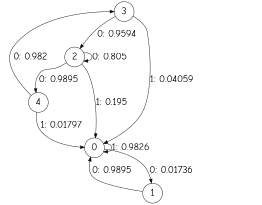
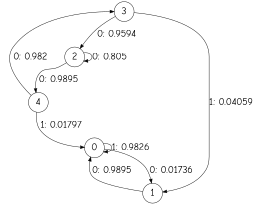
  digraph {
    fontname="Comic Neue"
    node [fontname="Comic Neue" fontsize=24 shape=circle]
    edge [fontname="Comic Neue" fontsize=24]
    0
    1
    4
    3
    2
    0 -> 0 [label="1: 0.9826   "]
    0 -> 1 [label="0: 0.01736  "]
    1 -> 0 [label="0: 0.9895   "]
    4 -> 0 [label="1: 0.01797  "]
    4 -> 3 [label="0: 0.982    "]
-   3 -> 0 [label="1: 0.04059  "]
+   3 -> 1 [label="1: 0.04059  "]
    3 -> 2 [label="0: 0.9594   "]
-   2 -> 0 [label="1: 0.195    "]
    2 -> 4 [label="0: 0.9895   "]
    2 -> 2 [label="0: 0.805    "]
  }
